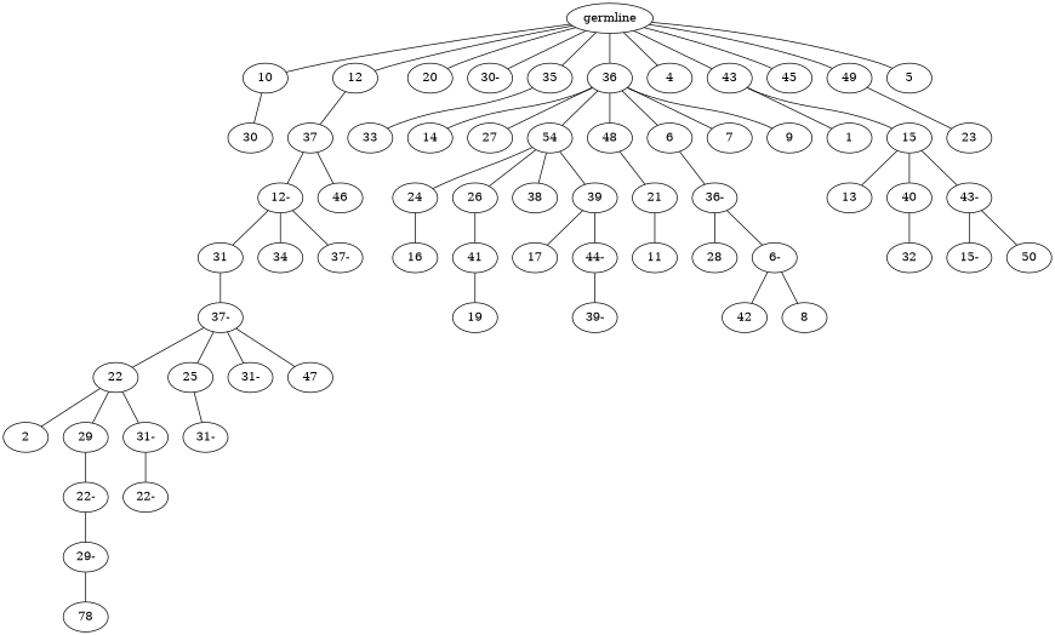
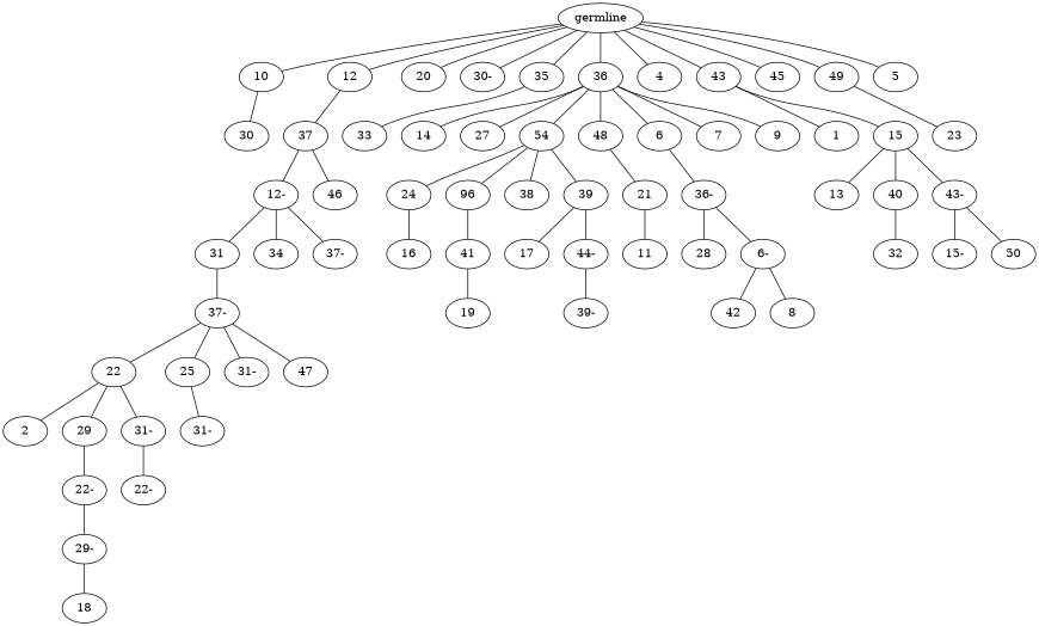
  graph {
    n1 [label=germline]
    n2 [label=10]
    n3 [label=12]
    n4 [label=20]
    n5 [label="30-"]
    n6 [label=35]
    n7 [label=36]
    n8 [label=4]
    n9 [label=43]
    n10 [label=45]
    n11 [label=49]
    n12 [label=5]
    n13 [label=30]
    n14 [label=37]
    n15 [label=33]
    n16 [label=14]
    n17 [label=27]
    n18 [label=54]
    n19 [label=48]
    n20 [label=6]
    n21 [label=7]
    n22 [label=9]
    n23 [label=1]
    n24 [label=15]
    n25 [label=23]
    n26 [label="12-"]
    n27 [label=46]
    n28 [label=31]
    n29 [label=34]
    n30 [label="37-"]
    n31 [label="37-"]
    n32 [label=22]
    n33 [label=25]
    n34 [label="31-"]
    n35 [label=47]
    n36 [label=2]
    n37 [label=29]
    n38 [label="31-"]
    n39 [label="31-"]
    n40 [label="22-"]
    n41 [label="22-"]
    n42 [label="29-"]
-   n43 [label=78]
+   n43 [label=18]
    n44 [label=24]
-   n45 [label=26]
+   n45 [label=96]
    n46 [label=38]
    n47 [label=39]
    n48 [label=21]
    n49 [label="36-"]
    n50 [label=16]
    n51 [label=41]
    n52 [label=17]
    n53 [label="44-"]
    n54 [label=19]
    n55 [label="39-"]
    n56 [label=11]
    n57 [label=28]
    n58 [label="6-"]
    n59 [label=42]
    n60 [label=8]
    n61 [label=13]
    n62 [label=40]
    n63 [label="43-"]
    n64 [label=32]
    n65 [label="15-"]
    n66 [label=50]
    n1 -- n2
    n1 -- n3
    n1 -- n4
    n1 -- n5
    n1 -- n6
    n1 -- n7
    n1 -- n8
    n1 -- n9
    n1 -- n10
    n1 -- n11
    n1 -- n12
    n2 -- n13
    n3 -- n14
    n6 -- n15
    n7 -- n16
    n7 -- n17
    n7 -- n18
    n7 -- n19
    n7 -- n20
    n7 -- n21
    n7 -- n22
    n9 -- n23
    n9 -- n24
    n11 -- n25
    n14 -- n26
    n14 -- n27
    n18 -- n44
    n18 -- n45
    n18 -- n46
    n18 -- n47
    n19 -- n48
    n20 -- n49
    n24 -- n61
    n24 -- n62
    n24 -- n63
    n26 -- n28
    n26 -- n29
    n26 -- n30
    n28 -- n31
    n31 -- n32
    n31 -- n33
    n31 -- n34
    n31 -- n35
    n32 -- n36
    n32 -- n37
    n32 -- n38
    n33 -- n39
    n37 -- n40
    n38 -- n41
    n40 -- n42
    n42 -- n43
    n44 -- n50
    n45 -- n51
    n47 -- n52
    n47 -- n53
    n48 -- n56
    n49 -- n57
    n49 -- n58
    n51 -- n54
    n53 -- n55
    n58 -- n59
    n58 -- n60
    n62 -- n64
    n63 -- n65
    n63 -- n66
  }
